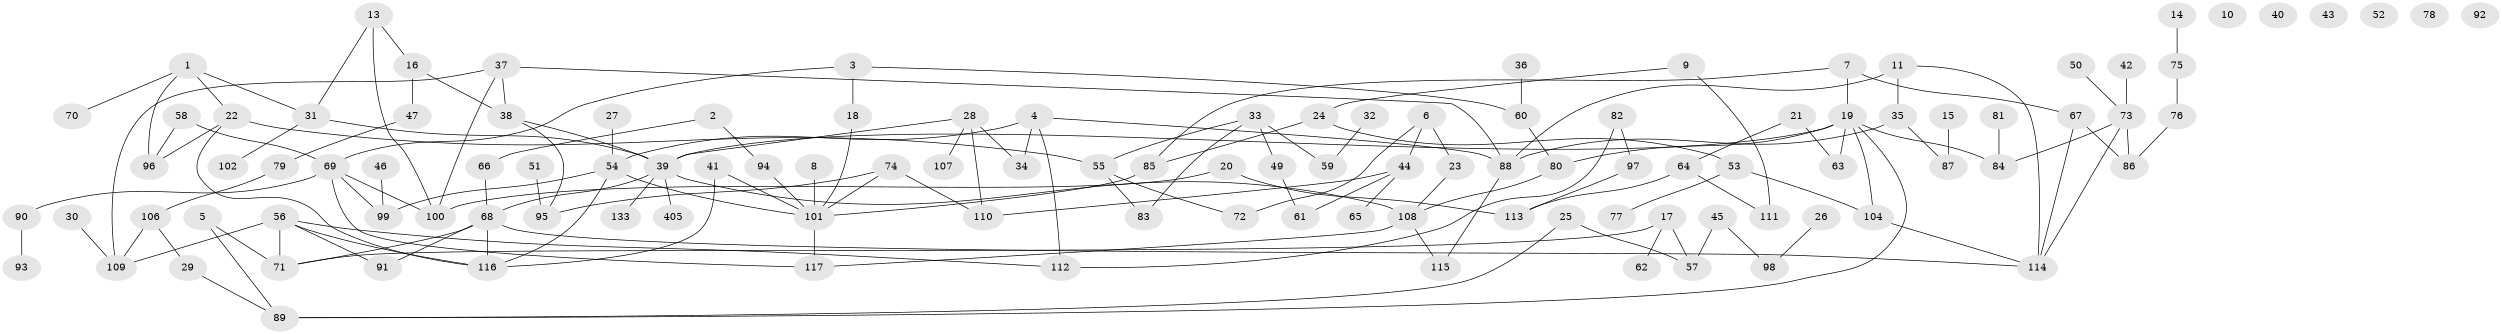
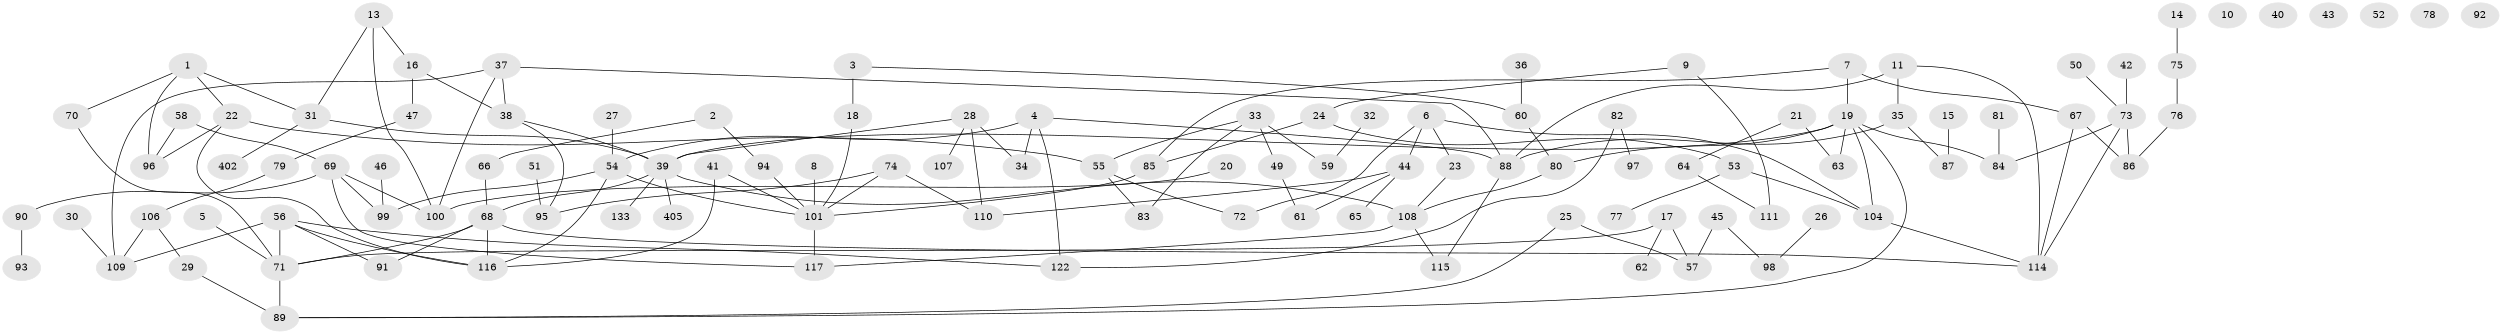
  graph {
    node [color=gray90 style=filled]
    1
    22
    31
    70
    96
    116
    55
    39
-   102
+   102 [label=402]
    71
    2
    66
    94
    68
    101
    3
    18
    60
    69
    80
    100
    99
    90
    117
    4
    34
    54
    88
-   112
+   112 [label=122]
    115
    5
    89
    6
    23
    44
    72
    104
    108
    110
    61
    65
    114
    7
    19
    67
    85
    84
    63
    86
    8
    9
    24
    111
    53
    10
    11
    35
    87
    13
    16
    38
    47
    14
    75
    76
    15
    95
    79
    17
    57
    62
    n72 [label=133]
    n73 [label=405]
    20
-   113
    21
    64
    83
    77
    25
    26
    98
    27
    28
    107
    29
    30
    109
    32
    59
    33
    49
    36
    37
    46
    91
    40
    41
    42
    73
    43
    45
    106
    50
    51
    52
    56
    58
    93
    74
    78
    81
    82
    97
    92
    1 -- 22
    1 -- 31
    1 -- 70
    1 -- 96
    22 -- 96
    22 -- 116
    22 -- 55
    31 -- 39
    31 -- 102
+   70 -- 71
    55 -- 72
    55 -- 83
    39 -- 68
    39 -- 108
    39 -- n72
    39 -- n73
-   5 -- 89
+   71 -- 89
    2 -- 66
    2 -- 94
    66 -- 68
    94 -- 101
    68 -- 116
    68 -- 71
    68 -- 114
    68 -- 91
    101 -- 117
    3 -- 18
    3 -- 60
-   3 -- 69
    18 -- 101
    60 -- 80
    69 -- 100
    69 -- 99
    69 -- 90
    69 -- 117
    80 -- 108
    90 -- 93
    4 -- 34
    4 -- 54
    4 -- 88
    4 -- 112
    54 -- 116
    54 -- 101
    54 -- 99
    88 -- 115
    5 -- 71
    6 -- 23
    6 -- 44
    6 -- 72
+   6 -- 104
    23 -- 108
    44 -- 110
    44 -- 61
    44 -- 65
    104 -- 114
    108 -- 117
    108 -- 115
    7 -- 19
    7 -- 67
    7 -- 85
    19 -- 39
    19 -- 80
    19 -- 89
    19 -- 104
    19 -- 84
    19 -- 63
    67 -- 114
    67 -- 86
    85 -- 101
    8 -- 101
    9 -- 24
    9 -- 111
    24 -- 85
    24 -- 53
    53 -- 104
    53 -- 77
    11 -- 88
    11 -- 114
    11 -- 35
    35 -- 88
    35 -- 87
    13 -- 31
    13 -- 100
    13 -- 16
    16 -- 38
    16 -- 47
    38 -- 39
    38 -- 95
    47 -- 79
    14 -- 75
    75 -- 76
    76 -- 86
    15 -- 87
    79 -- 106
    17 -- 71
    17 -- 57
    17 -- 62
    20 -- 100
-   20 -- 113
    21 -- 63
    21 -- 64
    64 -- 111
-   64 -- 113
    25 -- 89
    25 -- 57
    26 -- 98
    27 -- 54
    28 -- 39
    28 -- 34
    28 -- 110
    28 -- 107
    29 -- 89
    30 -- 109
    32 -- 59
    33 -- 55
    33 -- 83
    33 -- 59
    33 -- 49
    49 -- 61
    36 -- 60
    37 -- 100
    37 -- 88
    37 -- 38
    37 -- 109
    46 -- 99
    41 -- 116
    41 -- 101
    42 -- 73
    73 -- 114
    73 -- 84
    73 -- 86
    45 -- 57
    45 -- 98
    106 -- 29
    106 -- 109
    50 -- 73
    51 -- 95
    56 -- 116
    56 -- 71
    56 -- 112
    56 -- 109
    56 -- 91
    58 -- 96
    58 -- 69
    74 -- 101
    74 -- 110
    74 -- 95
    81 -- 84
    82 -- 112
    82 -- 97
-   97 -- 113
  }
